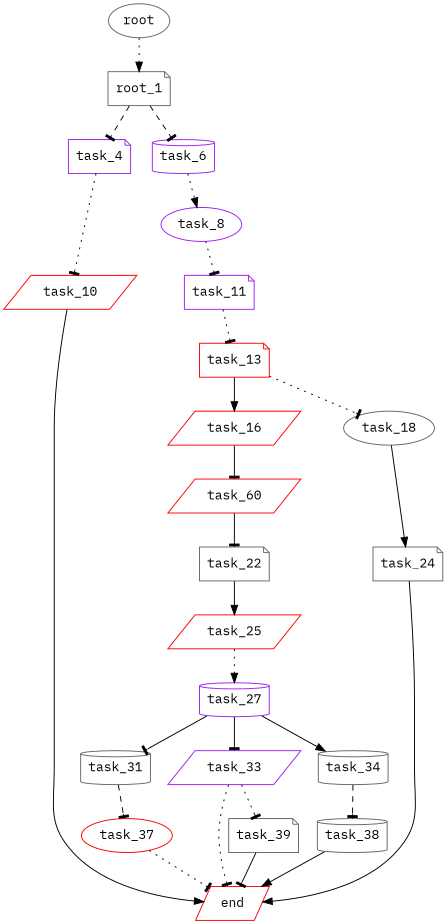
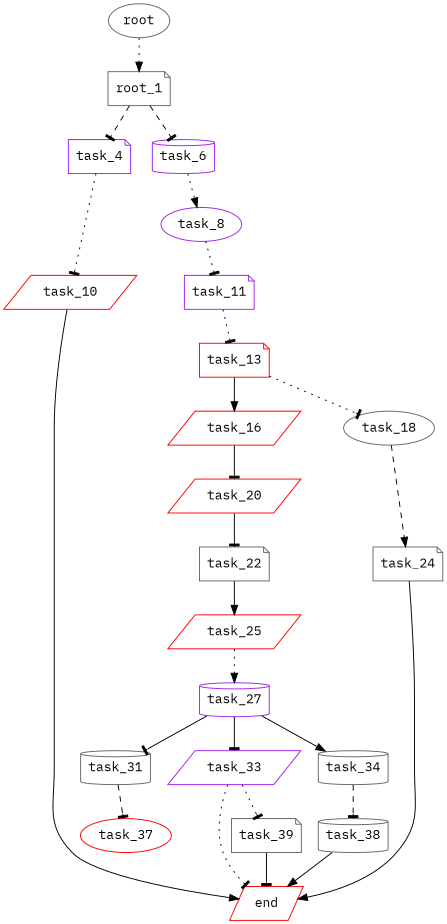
  digraph {
    fontname="IBM Plex Mono"
    node [color=gray40 fontname="IBM Plex Mono" shape=note]
    edge [arrowhead=tee fontname="IBM Plex Mono" style=solid]
    root [shape=ellipse]
    n2 [label=root_1]
    task_4 [color=purple]
    task_6 [color=purple shape=cylinder]
    task_10 [color=red shape=parallelogram]
    task_8 [color=purple shape=ellipse]
    end [color=red shape=parallelogram]
    task_11 [color=purple]
    task_13 [color=red]
    task_16 [color=red shape=parallelogram]
    task_18 [shape=ellipse]
-   task_20 [color=red shape=parallelogram label=task_60]
+   task_20 [color=red shape=parallelogram]
    task_24
    task_22
    task_25 [color=red shape=parallelogram]
    task_27 [color=purple shape=cylinder]
    task_31 [shape=cylinder]
    task_33 [color=purple shape=parallelogram]
    task_34 [shape=cylinder]
    task_37 [color=red shape=ellipse]
    task_39
    task_38 [shape=cylinder]
    root -> n2 [arrowhead=normal style=dotted]
    n2 -> task_4 [style=dashed]
    n2 -> task_6 [style=dashed]
    task_4 -> task_10 [style=dotted]
    task_6 -> task_8 [arrowhead=normal style=dotted]
    task_10 -> end [arrowhead=normal]
    task_8 -> task_11 [style=dotted]
    task_11 -> task_13 [style=dotted]
    task_13 -> task_16 [arrowhead=normal]
    task_13 -> task_18 [style=dotted]
    task_16 -> task_20
-   task_18 -> task_24 [arrowhead=normal]
+   task_18 -> task_24 [arrowhead=normal style=dashed]
    task_20 -> task_22
    task_24 -> end [arrowhead=normal]
    task_22 -> task_25 [arrowhead=normal]
    task_25 -> task_27 [arrowhead=normal style=dotted]
    task_27 -> task_31
    task_27 -> task_33
    task_27 -> task_34 [arrowhead=normal]
    task_31 -> task_37 [style=dashed]
    task_33 -> end [style=dotted]
    task_33 -> task_39 [style=dotted]
    task_34 -> task_38 [style=dashed]
-   task_37 -> end [style=dotted]
    task_39 -> end
    task_38 -> end [arrowhead=normal]
  }
